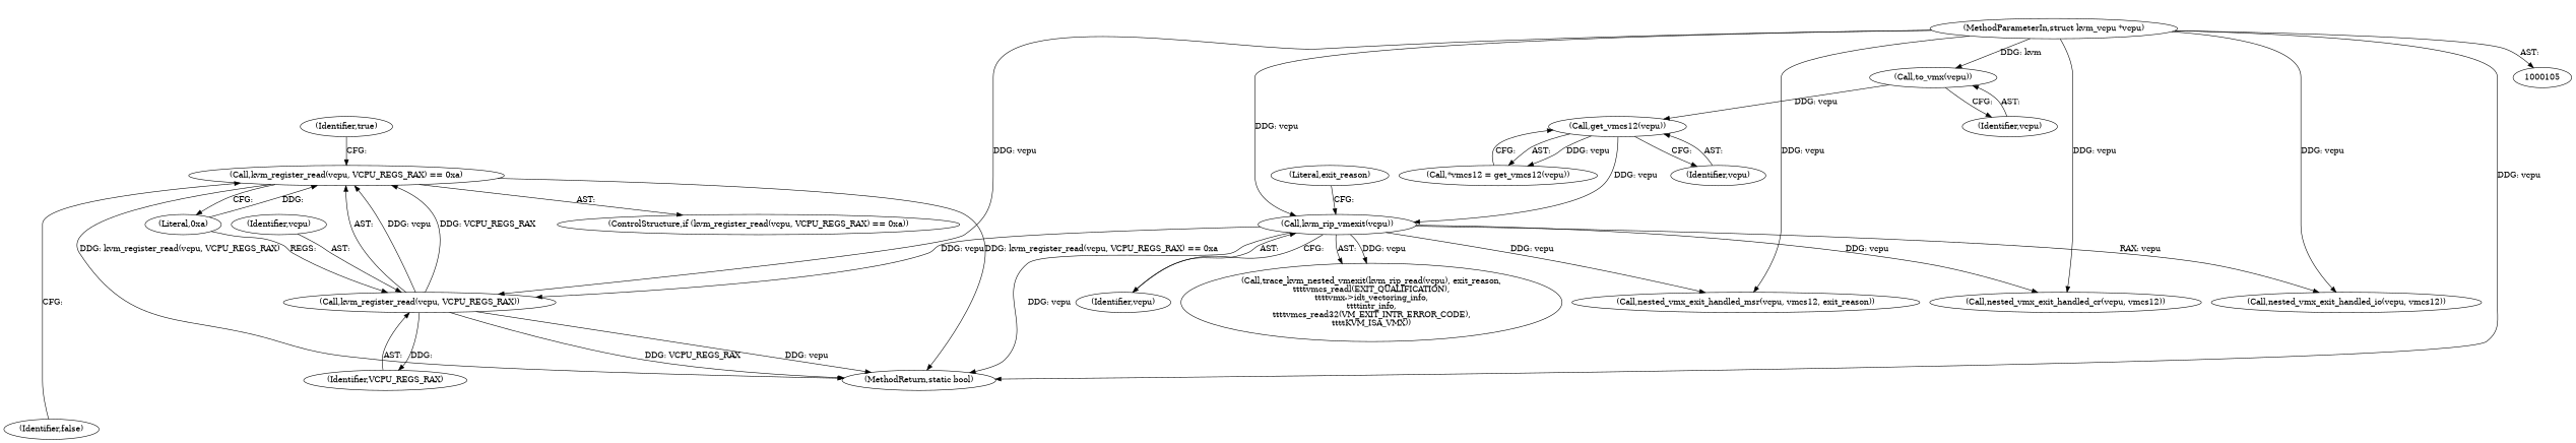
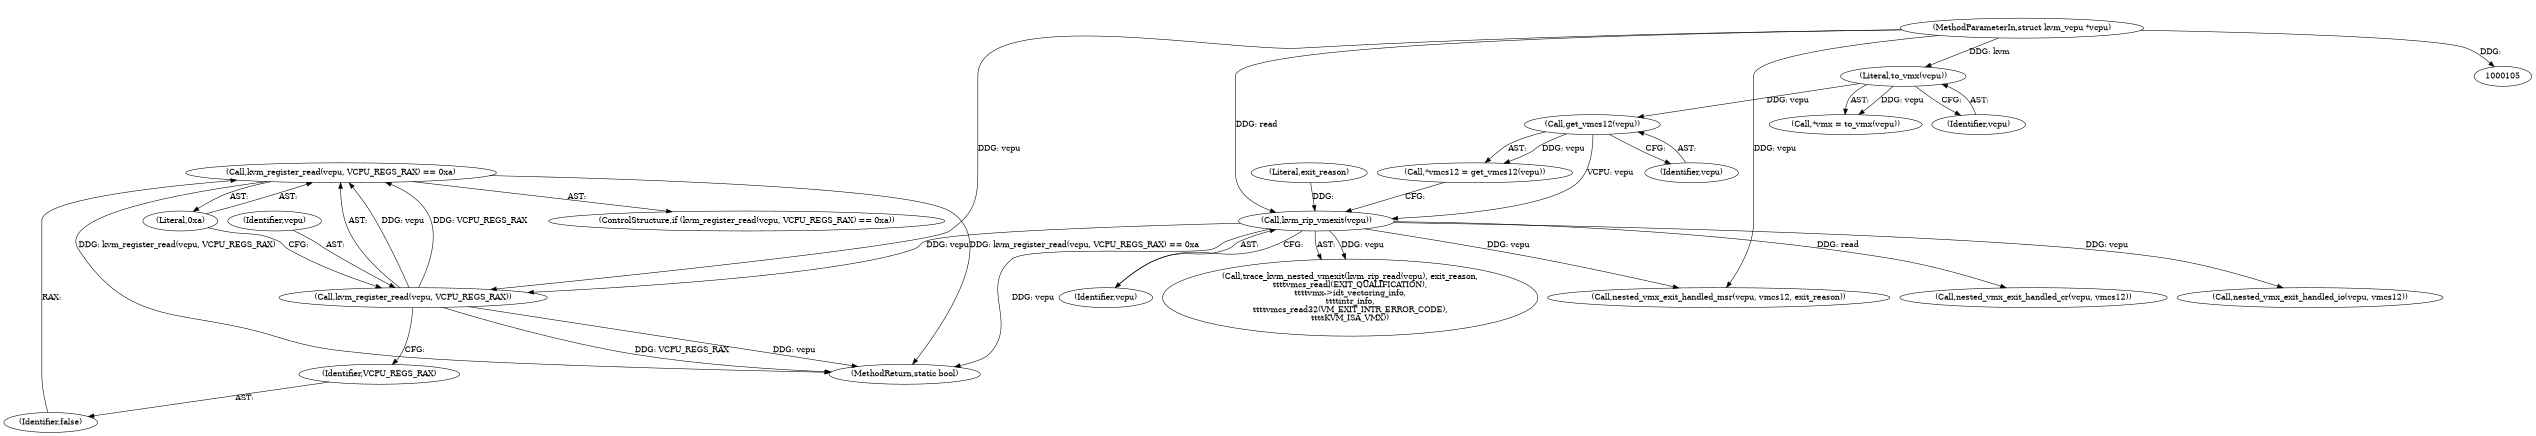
  digraph {
    n1 [label="(Call,kvm_register_read(vcpu, VCPU_REGS_RAX) == 0xa)"]
    n2 [label="(MethodReturn,static bool)"]
    n3 [label="(ControlStructure,if (kvm_register_read(vcpu, VCPU_REGS_RAX) == 0xa))"]
    n4 [label="(Literal,0xa)"]
    n5 [label="(Call,kvm_register_read(vcpu, VCPU_REGS_RAX))"]
    n6 [label="(Identifier,VCPU_REGS_RAX)"]
    n7 [label="(Call,kvm_rip_vmexit(vcpu))"]
    n8 [label="(Call,nested_vmx_exit_handled_cr(vcpu, vmcs12))"]
    n9 [label="(Call,trace_kvm_nested_vmexit(kvm_rip_read(vcpu), exit_reason,\n\t\t\t\tvmcs_readl(EXIT_QUALIFICATION),\n\t\t\t\tvmx->idt_vectoring_info,\n\t\t\t\tintr_info,\n\t\t\t\tvmcs_read32(VM_EXIT_INTR_ERROR_CODE),\n\t\t\t\tKVM_ISA_VMX))"]
    n10 [label="(Call,nested_vmx_exit_handled_io(vcpu, vmcs12))"]
    n11 [label="(Identifier,vcpu)"]
    n12 [label="(Call,nested_vmx_exit_handled_msr(vcpu, vmcs12, exit_reason))"]
    n13 [label="(Call,get_vmcs12(vcpu))"]
    n14 [label="(Identifier,vcpu)"]
    n15 [label="(Call,*vmcs12 = get_vmcs12(vcpu))"]
-   n16 [label="(Call,to_vmx(vcpu))"]
+   n16 [label="(Literal,to_vmx(vcpu))"]
+   n17 [label="(Call,*vmx = to_vmx(vcpu))"]
    n18 [label="(Identifier,vcpu)"]
    n19 [label="(MethodParameterIn,struct kvm_vcpu *vcpu)"]
    1000105
    n21 [label="(Identifier,false)"]
    n22 [label="(Literal,exit_reason)"]
    n23 [label="(Identifier,vcpu)"]
-   n24 [label="(Identifier,true)"]
    n1 -> n2 [label="DDG: kvm_register_read(vcpu, VCPU_REGS_RAX)"]
    n1 -> n2 [label="DDG: kvm_register_read(vcpu, VCPU_REGS_RAX) == 0xa"]
    n1 -> n3 [label="AST: "]
-   n1 -> n4 [label="CFG: "]
-   n4 -> n1 [label="DDG: "]
-   n4 -> n5 [label="REGS: "]
+   n1 -> n4 [label="AST: "]
+   n4 -> n1 [label="AST: "]
+   n4 -> n5 [label="CFG: "]
    n5 -> n1 [label="AST: "]
    n5 -> n1 [label="DDG: vcpu"]
    n5 -> n1 [label="DDG: VCPU_REGS_RAX"]
    n5 -> n2 [label="DDG: vcpu"]
    n5 -> n2 [label="DDG: VCPU_REGS_RAX"]
-   n5 -> n6 [label="DDG: "]
-   n6 -> n5 [label="AST: "]
+   n5 -> n6 [label="CFG: "]
+   n6 -> n21 [label="AST: "]
    n7 -> n2 [label="DDG: vcpu"]
    n7 -> n5 [label="DDG: vcpu"]
-   n7 -> n8 [label="DDG: vcpu"]
+   n7 -> n8 [label="DDG: read"]
    n7 -> n9 [label="AST: "]
    n7 -> n9 [label="DDG: vcpu"]
-   n7 -> n10 [label="RAX: vcpu"]
+   n7 -> n10 [label="DDG: vcpu"]
    n7 -> n11 [label="CFG: "]
    n7 -> n12 [label="DDG: vcpu"]
    n11 -> n7 [label="AST: "]
-   n13 -> n7 [label="DDG: vcpu"]
+   n13 -> n7 [label="VCPU: vcpu"]
    n13 -> n14 [label="CFG: "]
    n13 -> n15 [label="AST: "]
    n13 -> n15 [label="DDG: vcpu"]
    n14 -> n13 [label="AST: "]
-   n15 -> n13 [label="CFG: "]
+   n15 -> n7 [label="CFG: "]
    n16 -> n13 [label="DDG: vcpu"]
+   n16 -> n17 [label="AST: "]
+   n16 -> n17 [label="DDG: vcpu"]
    n16 -> n18 [label="CFG: "]
    n18 -> n16 [label="AST: "]
-   n19 -> n2 [label="DDG: vcpu"]
    n19 -> n5 [label="DDG: vcpu"]
-   n19 -> n7 [label="DDG: vcpu"]
-   n19 -> n8 [label="DDG: vcpu"]
-   n19 -> n10 [label="DDG: vcpu"]
+   n19 -> n7 [label="DDG: read"]
    n19 -> n12 [label="DDG: vcpu"]
    n19 -> n16 [label="DDG: kvm"]
-   n19 -> 1000105 [label="AST: "]
-   n21 -> n1 [label="CFG: "]
-   n22 -> n7 [label="CFG: "]
+   n19 -> 1000105 [label="DDG: "]
+   n21 -> n1 [label="RAX: "]
+   n22 -> n7 [label="DDG: "]
    n23 -> n5 [label="AST: "]
-   n24 -> n1 [label="CFG: "]
  }
